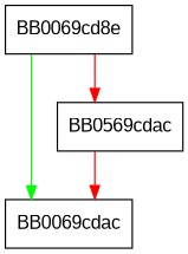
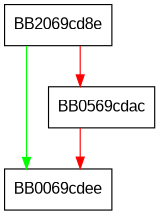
  digraph {
    fontname="Liberation Sans"
    splines=ortho
    node [fontname="Liberation Sans" shape=box]
    edge [color=red fontname="Liberation Sans"]
-   BB0069cd8e
-   BB0069cdee [label=BB0069cdac]
+   BB0069cd8e [label=BB2069cd8e]
+   BB0069cdee
    n3 [label=BB0569cdac]
    BB0069cd8e -> BB0069cdee [color=green]
    BB0069cd8e -> n3
    n3 -> BB0069cdee
  }
